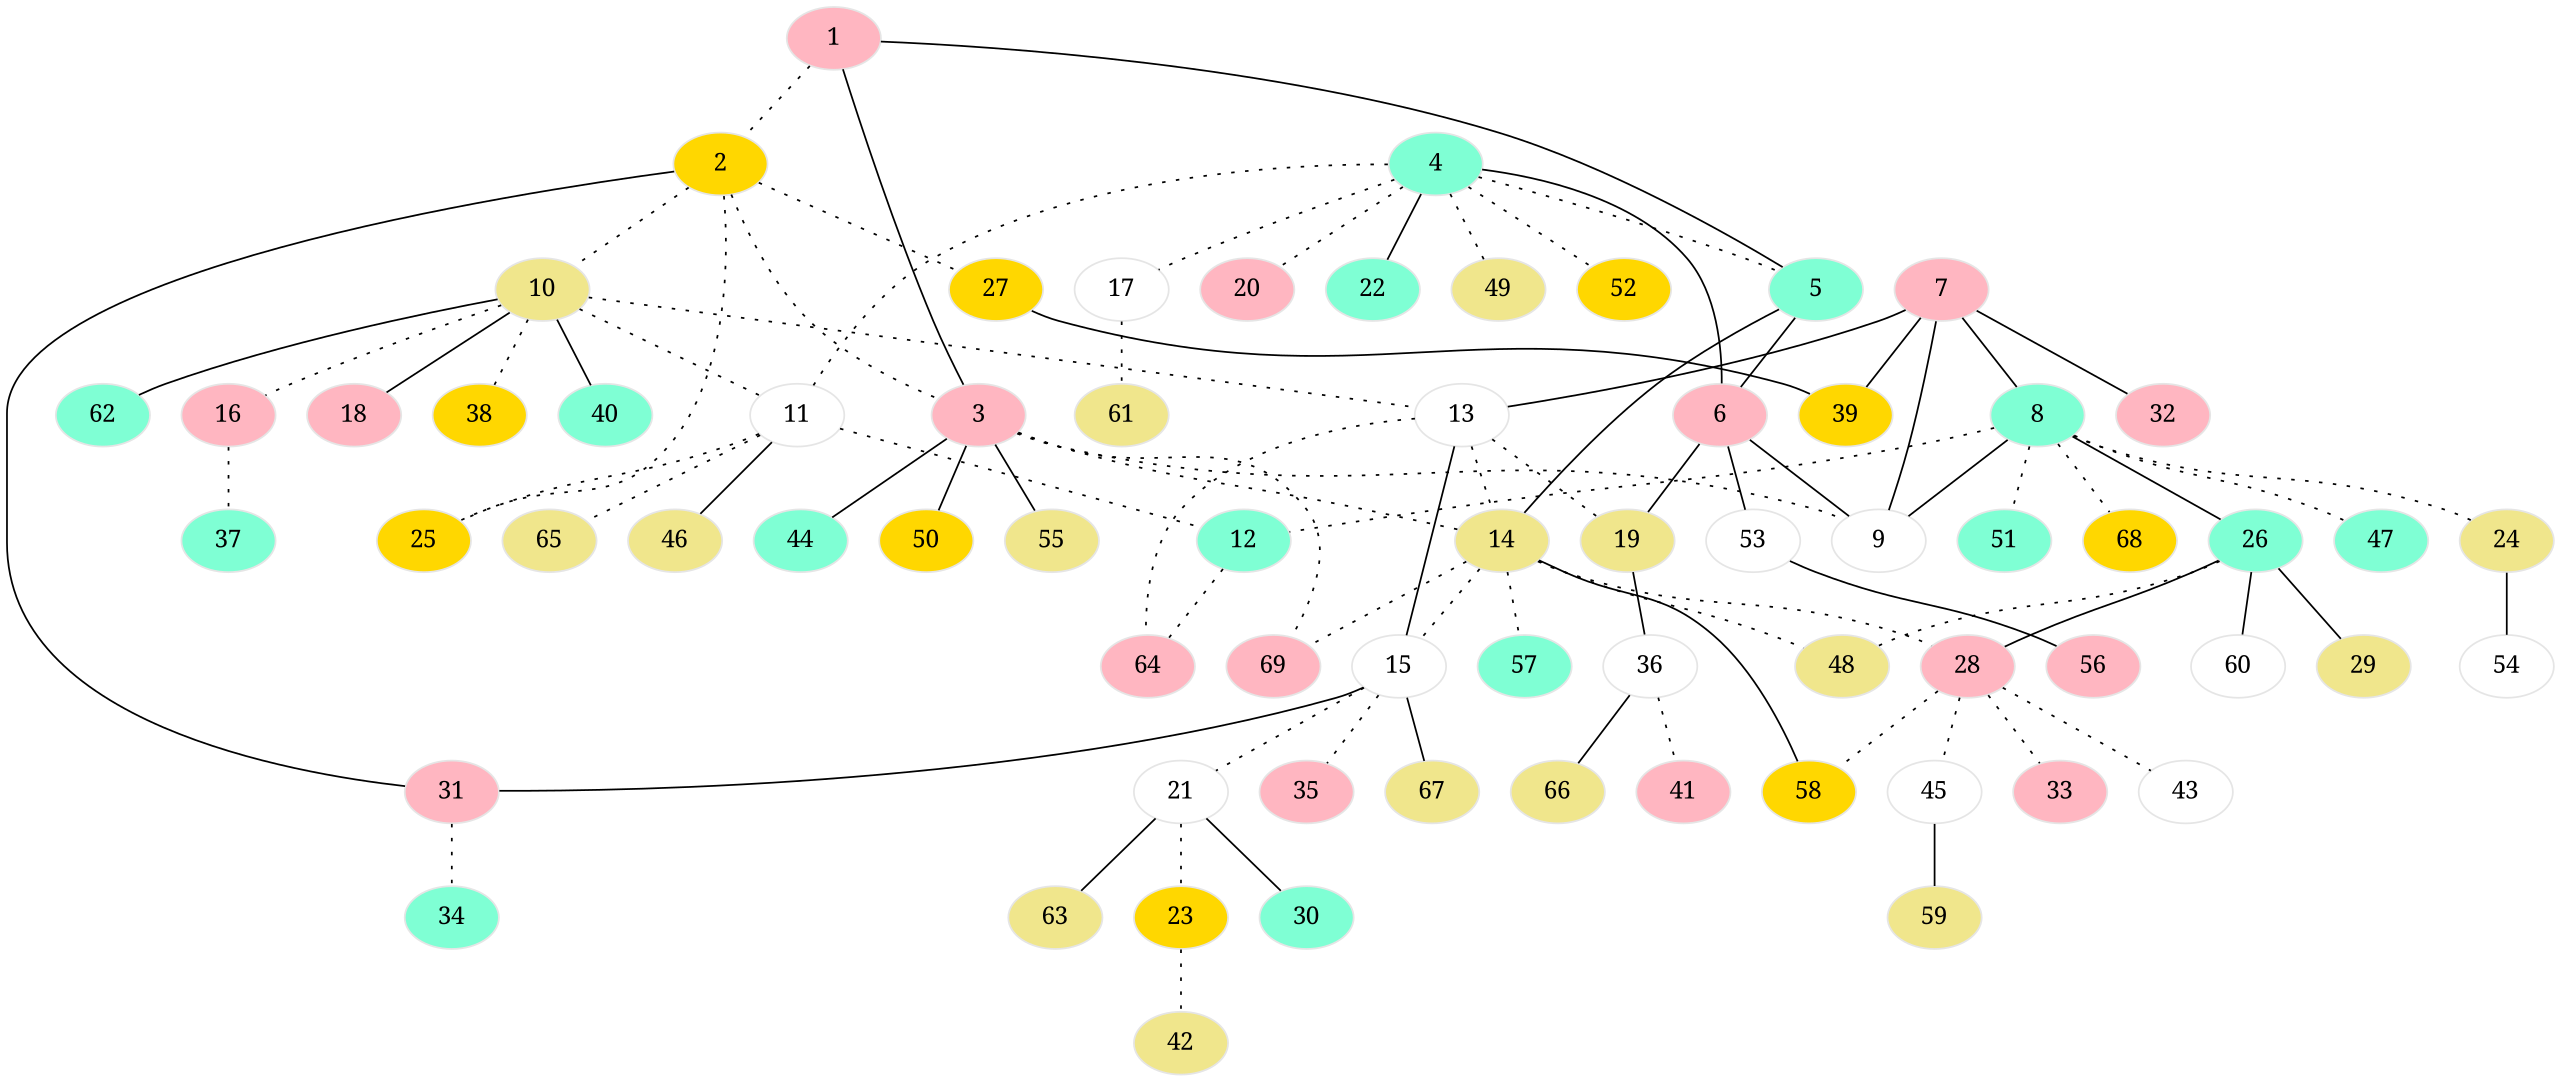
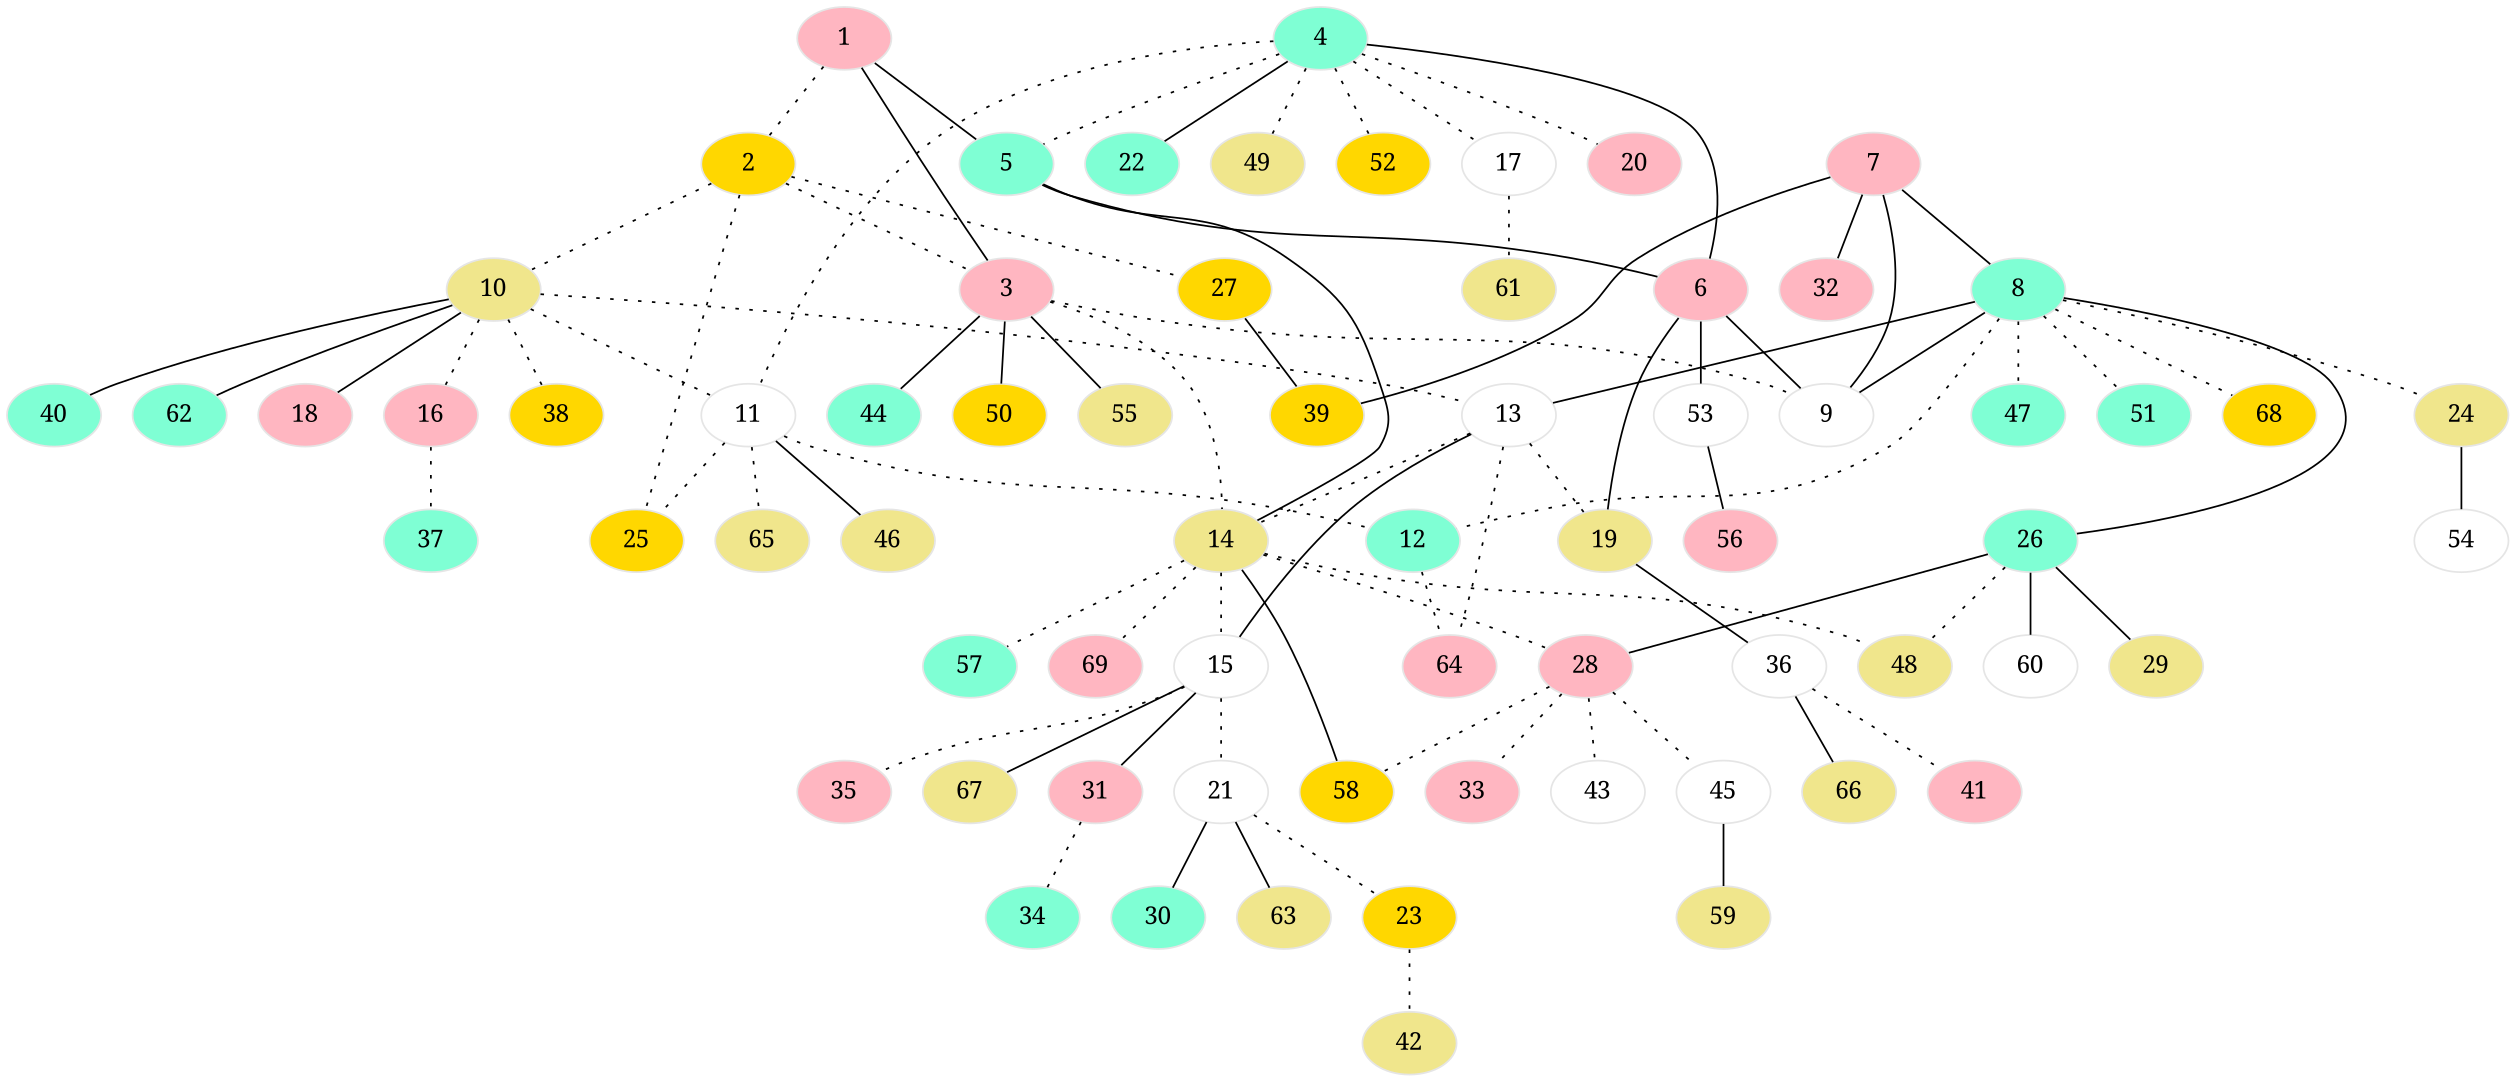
  graph {
    fontname="Noto Serif"
    node [color=gray90 fillcolor=lightpink fontname="Noto Serif" style=filled]
    edge [fontname="Noto Serif" style=dotted]
    2 [fillcolor=gold]
    1
    3
    5 [fillcolor=aquamarine]
    10 [fillcolor=khaki]
    25 [fillcolor=gold]
    27 [fillcolor=gold]
    31
    9 [fillcolor=white]
    14 [fillcolor=khaki]
    44 [fillcolor=aquamarine]
    50 [fillcolor=gold]
    55 [fillcolor=khaki]
    69
    6
    11 [fillcolor=white]
    13 [fillcolor=white]
    16
    18
    38 [fillcolor=gold]
    40 [fillcolor=aquamarine]
    62 [fillcolor=aquamarine]
    39 [fillcolor=gold]
    34 [fillcolor=aquamarine]
    15 [fillcolor=white]
    28
    48 [fillcolor=khaki]
    57 [fillcolor=aquamarine]
    58 [fillcolor=gold]
    4 [fillcolor=aquamarine]
    17 [fillcolor=white]
    20
    22 [fillcolor=aquamarine]
    49 [fillcolor=khaki]
    52 [fillcolor=gold]
    19 [fillcolor=khaki]
    53 [fillcolor=white]
    12 [fillcolor=aquamarine]
    46 [fillcolor=khaki]
    65 [fillcolor=khaki]
    61 [fillcolor=khaki]
    36 [fillcolor=white]
    56
    7
    8 [fillcolor=aquamarine]
    32
    24 [fillcolor=khaki]
    26 [fillcolor=aquamarine]
    47 [fillcolor=aquamarine]
    51 [fillcolor=aquamarine]
    68 [fillcolor=gold]
    64
    54 [fillcolor=white]
    29 [fillcolor=khaki]
    60 [fillcolor=white]
    37 [fillcolor=aquamarine]
    21 [fillcolor=white]
    35
    67 [fillcolor=khaki]
    33
    43 [fillcolor=white]
    45 [fillcolor=white]
    23 [fillcolor=gold]
    30 [fillcolor=aquamarine]
    63 [fillcolor=khaki]
    41
    66 [fillcolor=khaki]
    42 [fillcolor=khaki]
    59 [fillcolor=khaki]
    2 -- 3
    2 -- 10
    2 -- 25
    2 -- 27
-   2 -- 31 [style=solid]
    1 -- 2
    1 -- 3 [style=solid]
    1 -- 5 [style=solid]
    3 -- 9
    3 -- 14
    3 -- 44 [style=solid]
    3 -- 50 [style=solid]
    3 -- 55 [style=solid]
-   3 -- 69
    5 -- 14 [style=solid]
    5 -- 6 [style=solid]
    10 -- 11
    10 -- 13
    10 -- 16
    10 -- 18 [style=solid]
    10 -- 38
    10 -- 40 [style=solid]
    10 -- 62 [style=solid]
    27 -- 39 [style=solid]
    31 -- 34
    14 -- 69
    14 -- 15
    14 -- 28
    14 -- 48
    14 -- 57
    14 -- 58 [style=solid]
    6 -- 9 [style=solid]
    6 -- 19 [style=solid]
    6 -- 53 [style=solid]
    11 -- 25
    11 -- 12
    11 -- 46 [style=solid]
    11 -- 65
    13 -- 14
    13 -- 15 [style=solid]
    13 -- 19
    13 -- 64
    16 -- 37
    15 -- 31 [style=solid]
    15 -- 21
    15 -- 35
    15 -- 67 [style=solid]
    28 -- 58
    28 -- 33
    28 -- 43
    28 -- 45
    4 -- 5
    4 -- 6 [style=solid]
    4 -- 11
    4 -- 17
    4 -- 20
    4 -- 22 [style=solid]
    4 -- 49
    4 -- 52
    17 -- 61
    19 -- 36 [style=solid]
    53 -- 56 [style=solid]
    12 -- 64
    36 -- 41
    36 -- 66 [style=solid]
    7 -- 9 [style=solid]
-   7 -- 13 [style=solid]
+   8 -- 13 [style=solid]
    7 -- 39 [style=solid]
    7 -- 8 [style=solid]
    7 -- 32 [style=solid]
    8 -- 9 [style=solid]
    8 -- 12
    8 -- 24
    8 -- 26 [style=solid]
    8 -- 47
    8 -- 51
    8 -- 68
    24 -- 54 [style=solid]
    26 -- 28 [style=solid]
    26 -- 48
    26 -- 29 [style=solid]
    26 -- 60 [style=solid]
    21 -- 23
    21 -- 30 [style=solid]
    21 -- 63 [style=solid]
    45 -- 59 [style=solid]
    23 -- 42
  }
